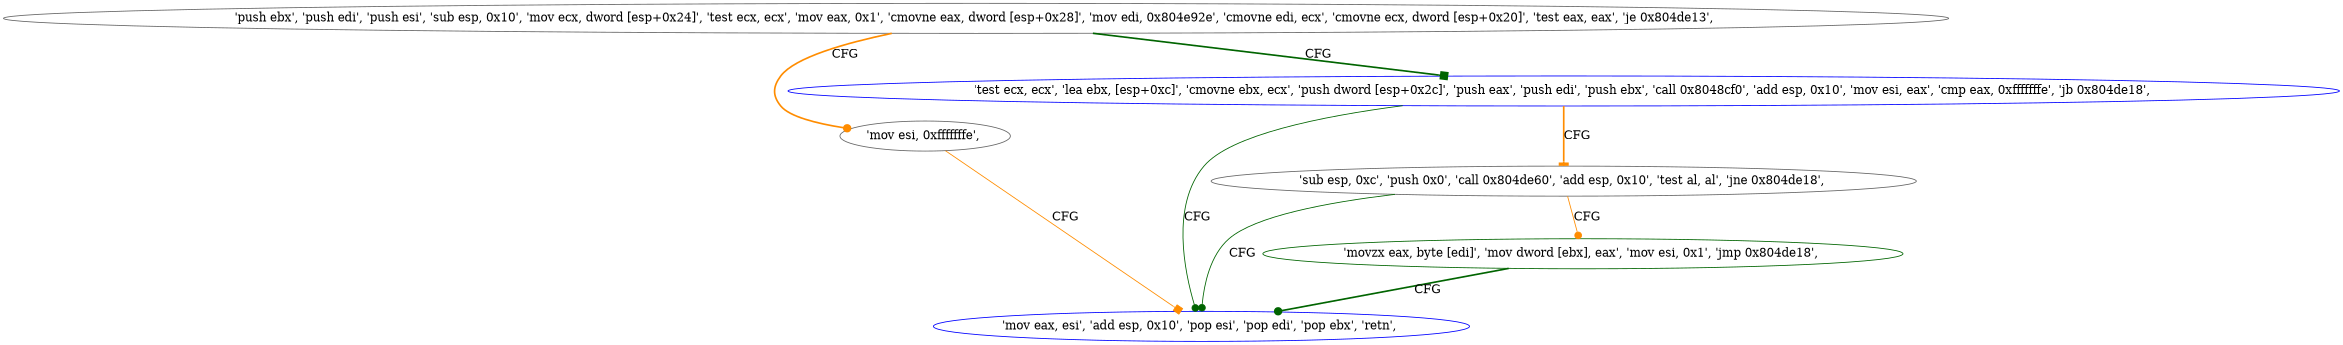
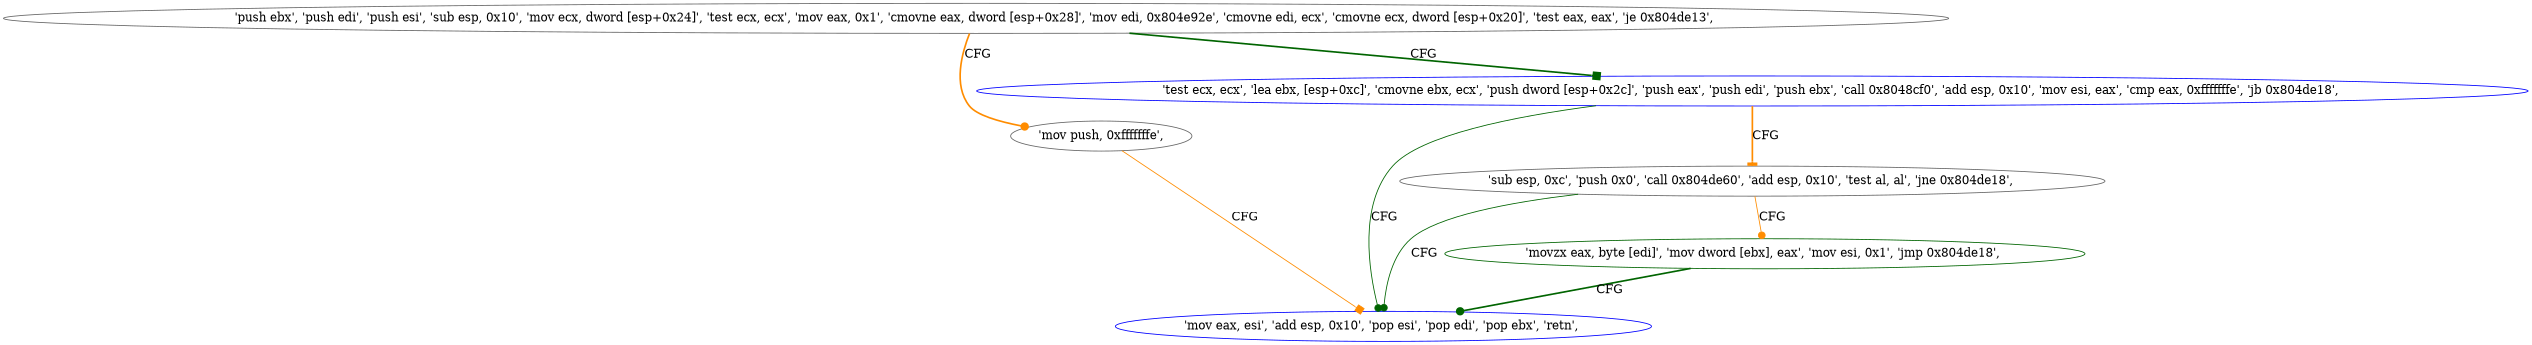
  digraph {
    node [color=gray40]
    edge [color=darkorange style=bold arrowhead=dot]
    n1 [label="'push ebx', 'push edi', 'push esi', 'sub esp, 0x10', 'mov ecx, dword [esp+0x24]', 'test ecx, ecx', 'mov eax, 0x1', 'cmovne eax, dword [esp+0x28]', 'mov edi, 0x804e92e', 'cmovne edi, ecx', 'cmovne ecx, dword [esp+0x20]', 'test eax, eax', 'je 0x804de13', "]
-   n2 [label="'mov esi, 0xfffffffe', "]
+   n2 [label="'mov push, 0xfffffffe',"]
    n3 [label="'test ecx, ecx', 'lea ebx, [esp+0xc]', 'cmovne ebx, ecx', 'push dword [esp+0x2c]', 'push eax', 'push edi', 'push ebx', 'call 0x8048cf0', 'add esp, 0x10', 'mov esi, eax', 'cmp eax, 0xfffffffe', 'jb 0x804de18', " color=blue]
    n4 [label="'mov eax, esi', 'add esp, 0x10', 'pop esi', 'pop edi', 'pop ebx', 'retn', " color=blue]
    n5 [label="'sub esp, 0xc', 'push 0x0', 'call 0x804de60', 'add esp, 0x10', 'test al, al', 'jne 0x804de18', "]
    n6 [label="'movzx eax, byte [edi]', 'mov dword [ebx], eax', 'mov esi, 0x1', 'jmp 0x804de18', " color=darkgreen]
    n1 -> n2 [label=CFG]
    n1 -> n3 [label=CFG color=darkgreen arrowhead=box]
    n2 -> n4 [label=CFG style=solid arrowhead=box]
    n3 -> n4 [label=CFG color=darkgreen style=solid]
    n3 -> n5 [label=CFG arrowhead=tee]
    n5 -> n4 [label=CFG color=darkgreen style=solid]
    n5 -> n6 [label=CFG style=solid]
    n6 -> n4 [label=CFG color=darkgreen]
  }
